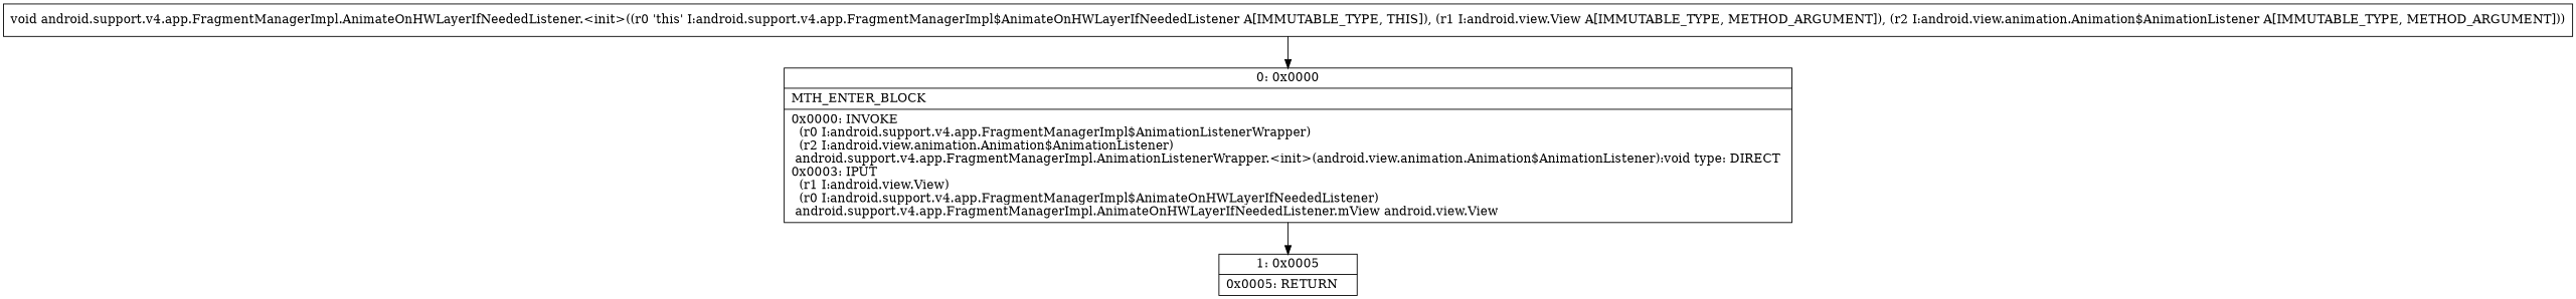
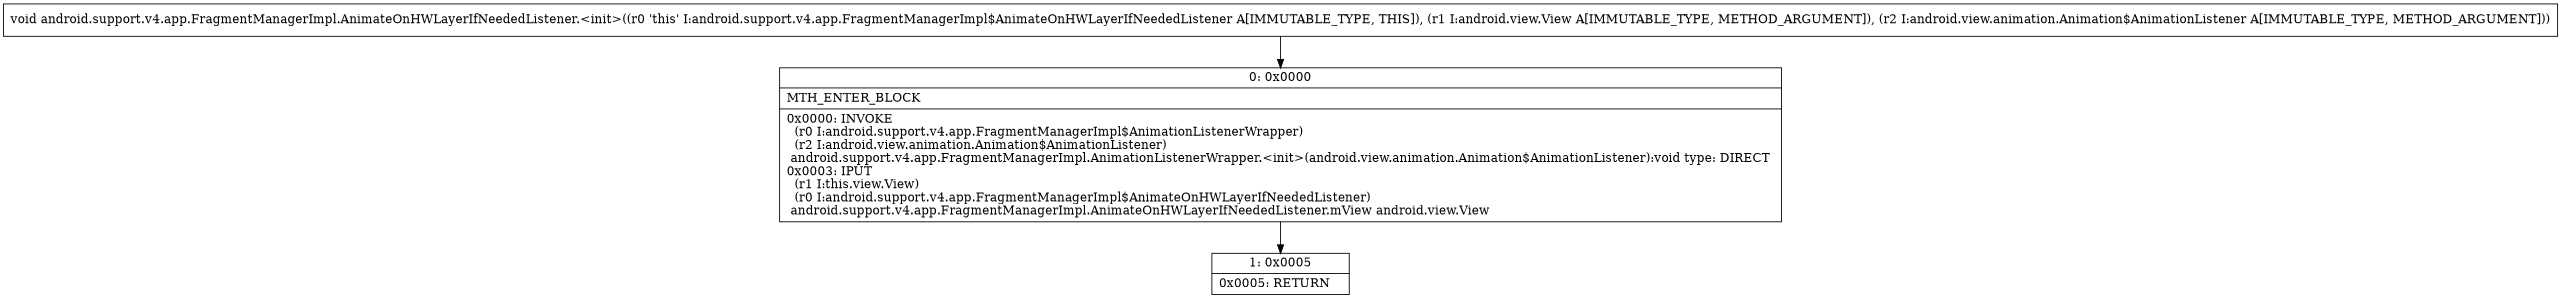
  digraph {
    node [shape=record]
-   n1 [label="{0\:\ 0x0000|MTH_ENTER_BLOCK\l|0x0000: INVOKE  \l  (r0 I:android.support.v4.app.FragmentManagerImpl$AnimationListenerWrapper)\l  (r2 I:android.view.animation.Animation$AnimationListener)\l android.support.v4.app.FragmentManagerImpl.AnimationListenerWrapper.\<init\>(android.view.animation.Animation$AnimationListener):void type: DIRECT \l0x0003: IPUT  \l  (r1 I:android.view.View)\l  (r0 I:android.support.v4.app.FragmentManagerImpl$AnimateOnHWLayerIfNeededListener)\l android.support.v4.app.FragmentManagerImpl.AnimateOnHWLayerIfNeededListener.mView android.view.View \l}"]
+   n1 [label="{0\:\ 0x0000|MTH_ENTER_BLOCK\l|0x0000: INVOKE  \l  (r0 I:android.support.v4.app.FragmentManagerImpl$AnimationListenerWrapper)\l  (r2 I:android.view.animation.Animation$AnimationListener)\l android.support.v4.app.FragmentManagerImpl.AnimationListenerWrapper.\<init\>(android.view.animation.Animation$AnimationListener):void type: DIRECT \l0x0003: IPUT  \l  (r1 I:this.view.View)\l  (r0 I:android.support.v4.app.FragmentManagerImpl$AnimateOnHWLayerIfNeededListener)\l android.support.v4.app.FragmentManagerImpl.AnimateOnHWLayerIfNeededListener.mView android.view.View \l}"]
    n2 [label="{1\:\ 0x0005|0x0005: RETURN   \l}"]
    n3 [label="{void android.support.v4.app.FragmentManagerImpl.AnimateOnHWLayerIfNeededListener.\<init\>((r0 'this' I:android.support.v4.app.FragmentManagerImpl$AnimateOnHWLayerIfNeededListener A[IMMUTABLE_TYPE, THIS]), (r1 I:android.view.View A[IMMUTABLE_TYPE, METHOD_ARGUMENT]), (r2 I:android.view.animation.Animation$AnimationListener A[IMMUTABLE_TYPE, METHOD_ARGUMENT])) }"]
    n1 -> n2
    n3 -> n1
  }
